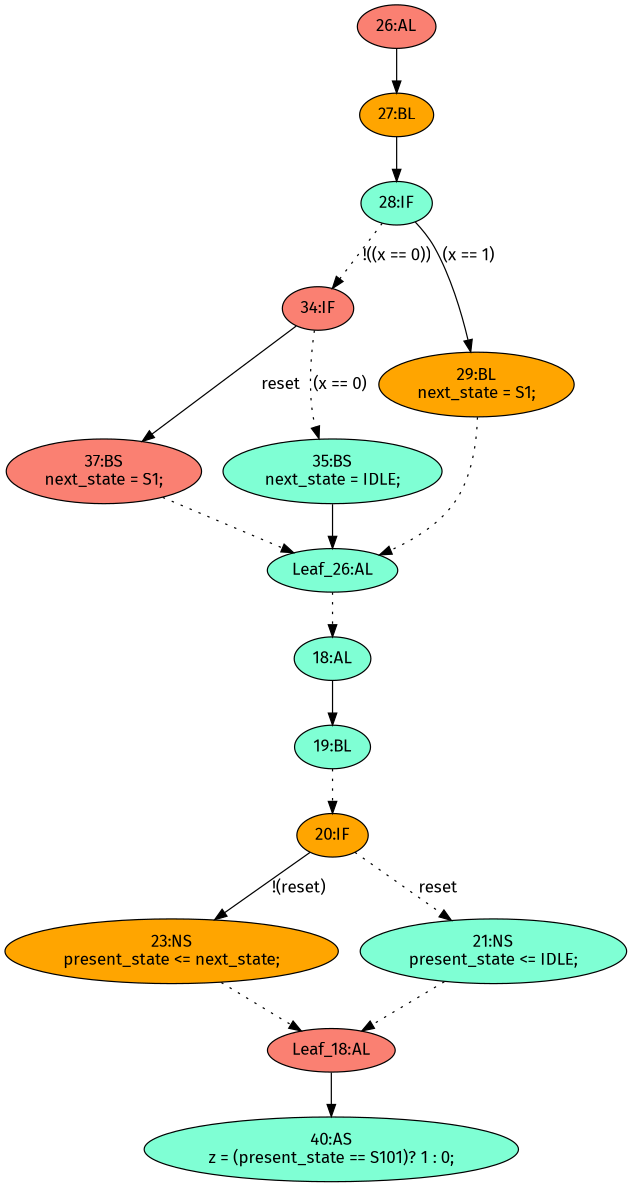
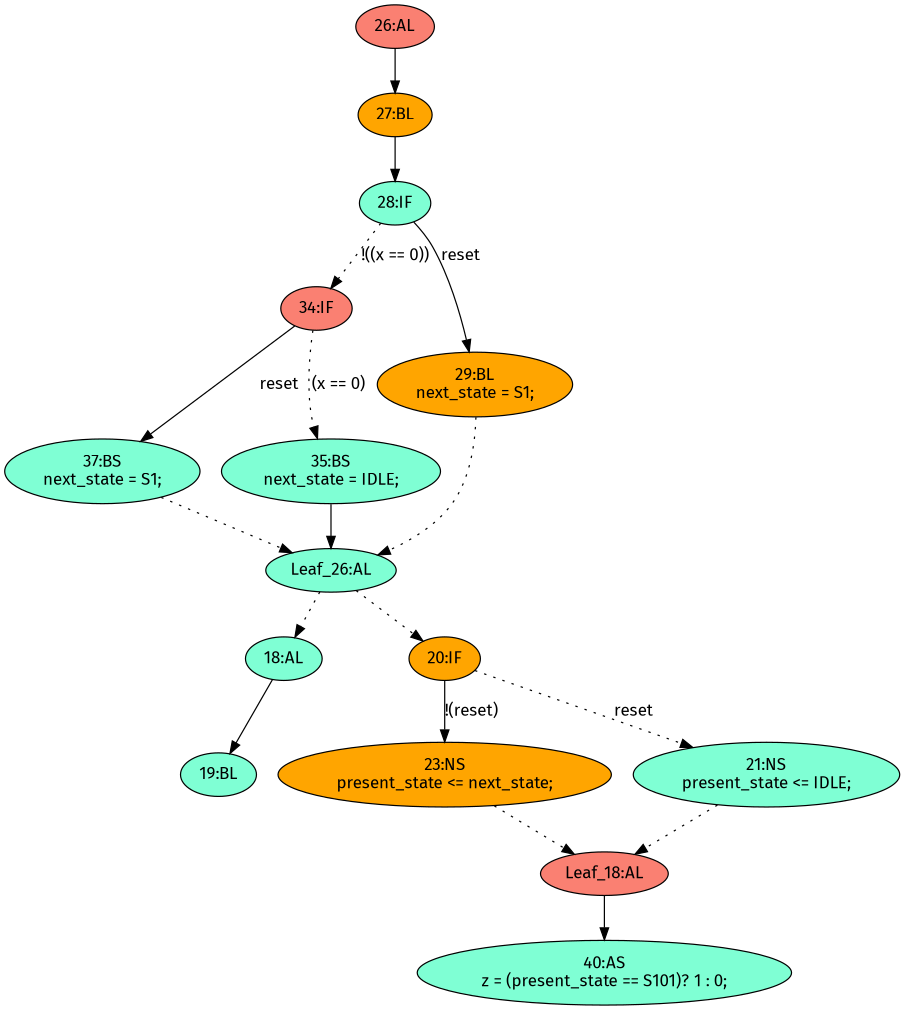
  strict digraph {
    fontname="Fira Sans"
    node [fillcolor=aquamarine fontname="Fira Sans" statements="[]" style=filled typ=IfStatement]
    edge [cond="[]" fontname="Fira Sans" lineno=None style=dotted]
    n1 [ast="<pyverilog.vparser.ast.NonblockingSubstitution object at 0x7f3be6131650>" fillcolor=orange label="23:NS\npresent_state <= next_state;" statements="[<pyverilog.vparser.ast.NonblockingSubstitution object at 0x7f3be6131650>]" typ=NonblockingSubstitution]
    n2 [def_var="['present_state']" fillcolor=salmon label="Leaf_18:AL" statements="" typ=""]
    n3 [ast="<pyverilog.vparser.ast.Assign object at 0x7f3be5d98a10>" def_var="['z']" label="40:AS\nz = (present_state == S101)? 1 : 0;" typ=Assign use_var="['present_state']"]
    n4 [ast="<pyverilog.vparser.ast.IfStatement object at 0x7f3be6126f50>" label="28:IF"]
    n5 [ast="<pyverilog.vparser.ast.IfStatement object at 0x7f3be61aa390>" fillcolor=salmon label="34:IF"]
    n6 [ast="<pyverilog.vparser.ast.Block object at 0x7f3be6126750>" fillcolor=orange label="29:BL\nnext_state = S1;" statements="[<pyverilog.vparser.ast.BlockingSubstitution object at 0x7f3be6126350>]" typ=Block]
-   n7 [ast="<pyverilog.vparser.ast.BlockingSubstitution object at 0x7f3be61aad90>" fillcolor=salmon label="37:BS\nnext_state = S1;" statements="[<pyverilog.vparser.ast.BlockingSubstitution object at 0x7f3be61aad90>]" typ=BlockingSubstitution]
+   n7 [ast="<pyverilog.vparser.ast.BlockingSubstitution object at 0x7f3be61aad90>" label="37:BS\nnext_state = S1;" statements="[<pyverilog.vparser.ast.BlockingSubstitution object at 0x7f3be61aad90>]" typ=BlockingSubstitution]
    n8 [ast="<pyverilog.vparser.ast.BlockingSubstitution object at 0x7f3be61aa1d0>" label="35:BS\nnext_state = IDLE;" statements="[<pyverilog.vparser.ast.BlockingSubstitution object at 0x7f3be61aa1d0>]" typ=BlockingSubstitution]
    n9 [def_var="['next_state']" label="Leaf_26:AL" statements="" typ=""]
    n10 [ast="<pyverilog.vparser.ast.Always object at 0x7f3be6123e10>" clk_sens=True label="18:AL" sens="['clk']" typ=Always use_var="['reset', 'next_state']"]
    n11 [ast="<pyverilog.vparser.ast.Block object at 0x7f3be613dd10>" fillcolor=orange label="27:BL" typ=Block]
    n12 [ast="<pyverilog.vparser.ast.Block object at 0x7f3be6123210>" label="19:BL" typ=Block]
    n13 [ast="<pyverilog.vparser.ast.IfStatement object at 0x7f3be6131150>" fillcolor=orange label="20:IF"]
    n14 [ast="<pyverilog.vparser.ast.NonblockingSubstitution object at 0x7f3be60cecd0>" label="21:NS\npresent_state <= IDLE;" statements="[<pyverilog.vparser.ast.NonblockingSubstitution object at 0x7f3be60cecd0>]" typ=NonblockingSubstitution]
    n15 [ast="<pyverilog.vparser.ast.Always object at 0x7f3be6126650>" clk_sens=False fillcolor=salmon label="26:AL" sens="['present_state', 'x']" typ=Always use_var="['x']"]
    n1 -> n2
    n2 -> n3 [style=solid cond="" lineno=""]
    n4 -> n5 [cond="['x']" label="!((x == 0))" lineno=28]
-   n4 -> n6 [cond="['x']" label="(x == 1)" lineno=28 style=solid]
+   n4 -> n6 [cond="['x']" label=reset lineno=28 style=solid]
    n5 -> n7 [cond="['x']" label=reset lineno=34 style=solid]
    n5 -> n8 [cond="['x']" label="(x == 0)" lineno=34]
    n6 -> n9
    n7 -> n9
    n8 -> n9 [style=solid]
    n9 -> n10 [cond="" lineno=""]
    n10 -> n12 [style=solid]
    n11 -> n4 [style=solid]
-   n12 -> n13
+   n9 -> n13
    n13 -> n1 [cond="['reset']" label="!(reset)" lineno=20 style=solid]
    n13 -> n14 [cond="['reset']" label=reset lineno=20]
    n14 -> n2
    n15 -> n11 [style=solid]
  }
